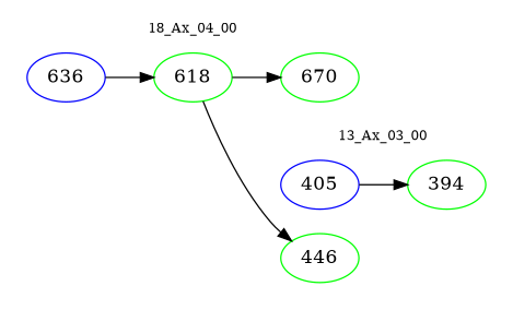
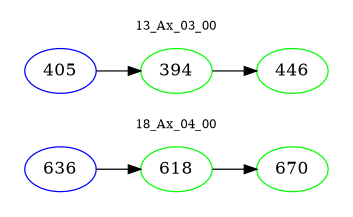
  digraph {
    rankdir=LR
    node [color=green]
    edge [color=black]
    n1 [color=blue label=636]
    n2 [label=618]
    n3 [label=670]
    n4 [color=blue label=405]
    n5 [label=394]
    n6 [label=446]
    subgraph cluster_1 {
      color=white
      fontsize=10
      label="18_Ax_04_00"
      n1
      n2
      n3
    }
    subgraph cluster_2 {
      color=white
      fontsize=10
      label="13_Ax_03_00"
      n4
      n5
      n6
    }
    n1 -> n2
    n2 -> n3
    n4 -> n5
-   n2 -> n6
+   n5 -> n6
  }
